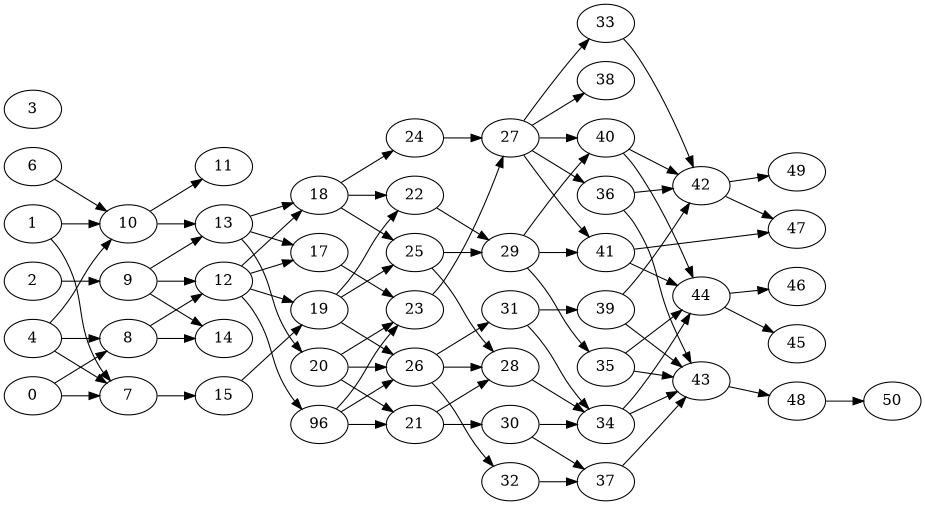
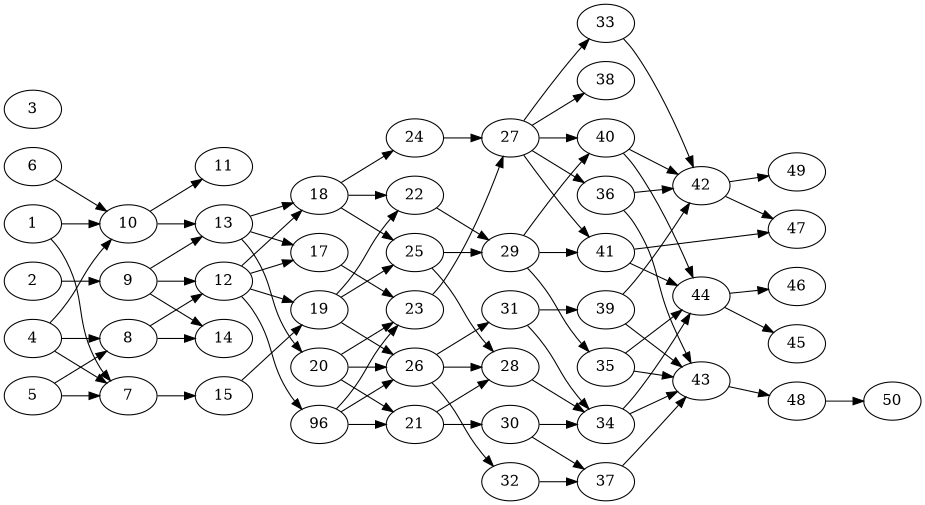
  digraph {
    rankdir=LR
    node [alpha=0.04]
    1 [alpha=0.18 expect_size=14070784]
    7 [alpha=0.06 expect_size=33744896]
    10 [expect_size=14861312]
    15 [alpha=0.17 expect_size=47088640]
    13 [alpha=0.12 expect_size=50004992]
    11 [alpha=0.14 expect_size=36552704]
    19 [alpha=0.18 expect_size=25157632]
    17 [alpha=0.05 expect_size=32813056]
    18 [alpha=0.17 expect_size=46849024]
    20 [alpha=0.19 expect_size=21909504]
    2 [alpha=0.08 expect_size=5360640]
    9 [alpha=0.19 expect_size=23710720]
    12 [expect_size=30870528]
    14 [alpha=0.17 expect_size=34086912]
    n15 [alpha=0.15 expect_size=23818240 label=96]
    3 [alpha=0.13 expect_size=35561472]
    4 [alpha=0.06 expect_size=45151232]
    8 [alpha=0.11 expect_size=7091200]
-   5 [alpha=0.10 expect_size=21211136 label=0]
+   5 [alpha=0.10 expect_size=21211136]
    6 [expect_size=45335552]
    26 [alpha=0.02 expect_size=41438208]
    22 [alpha=0.09 expect_size=18719744]
    25 [expect_size=48816128]
    21 [expect_size=32193536]
    23 [alpha=0.07 expect_size=27501568]
    24 [alpha=0.02 expect_size=9405440]
    28 [alpha=0.05 expect_size=41943040]
    30 [alpha=0.07 expect_size=29752320]
    27 [alpha=0.13 expect_size=30504960]
    31 [expect_size=27397120]
    32 [alpha=0.12 expect_size=37029888]
    29 [expect_size=35267584]
    34 [alpha=0.17 expect_size=28562432]
    37 [alpha=0.14 expect_size=48092160]
    40 [alpha=0.19 expect_size=5366784]
    41 [alpha=0.20 expect_size=22991872]
    33 [alpha=0.18 expect_size=11583488]
    36 [alpha=0.18 expect_size=42378240]
    38 [alpha=0.08 expect_size=31961088]
    39 [alpha=0.10 expect_size=43020288]
    35 [alpha=0.14 expect_size=33504256]
    43 [alpha=0.02 expect_size=13329408]
    44 [alpha=0.19 expect_size=9247744]
    42 [alpha=0.06 expect_size=32831488]
    47 [alpha=0.09 expect_size=29219840]
    49 [alpha=0.17 expect_size=33030144]
    48 [alpha=0.06 expect_size=14971904]
    45 [alpha=0.15 expect_size=49430528]
    46 [alpha=0.07 expect_size=34167808]
    50 [alpha=0.17 expect_size=8938496]
    1 -> 7
    1 -> 10
    7 -> 15
    10 -> 13
    10 -> 11
    15 -> 19
    13 -> 17
    13 -> 18
    13 -> 20
    19 -> 26
    19 -> 22
    19 -> 25
    17 -> 23
    18 -> 22
    18 -> 25
    18 -> 24
    20 -> 26
    20 -> 21
    20 -> 23
    2 -> 9
    9 -> 13
    9 -> 12
    9 -> 14
    12 -> 19
    12 -> 17
    12 -> 18
    12 -> n15
    n15 -> 26
    n15 -> 21
    n15 -> 23
    4 -> 7
    4 -> 10
    4 -> 8
    8 -> 12
    8 -> 14
    5 -> 7
    5 -> 8
    6 -> 10
    26 -> 28
    26 -> 31
    26 -> 32
    22 -> 29
    25 -> 28
    25 -> 29
    21 -> 28
    21 -> 30
    23 -> 27
    24 -> 27
    28 -> 34
    30 -> 34
    30 -> 37
    27 -> 40
    27 -> 41
    27 -> 33
    27 -> 36
    27 -> 38
    31 -> 34
    31 -> 39
    32 -> 37
    29 -> 40
    29 -> 41
    29 -> 35
    34 -> 43
    34 -> 44
    37 -> 43
    40 -> 44
    40 -> 42
    41 -> 44
    41 -> 47
    33 -> 42
    36 -> 43
    36 -> 42
    39 -> 43
    39 -> 42
    35 -> 43
    35 -> 44
    43 -> 48
    44 -> 45
    44 -> 46
    42 -> 47
    42 -> 49
    48 -> 50
  }
